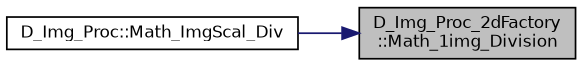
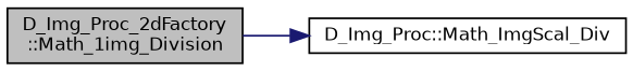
  digraph {
    rankdir=LR
    node [color=black fontname=Helvetica fontsize=10 shape=record style=filled]
    n1 [fillcolor=grey75 fontcolor=black height=0.2 label="D_Img_Proc_2dFactory\l::Math_1img_Division" width=0.4]
    n2 [fillcolor=white height=0.2 label="D_Img_Proc::Math_ImgScal_Div" width=0.4]
-   n2 -> n1 [color=midnightblue fontname=Helvetica fontsize=10 labelfontname=Helvetica labelfontsize=10 style=solid]
+   n1 -> n2 [color=midnightblue fontname=Helvetica fontsize=10 labelfontname=Helvetica labelfontsize=10 style=solid]
  }
